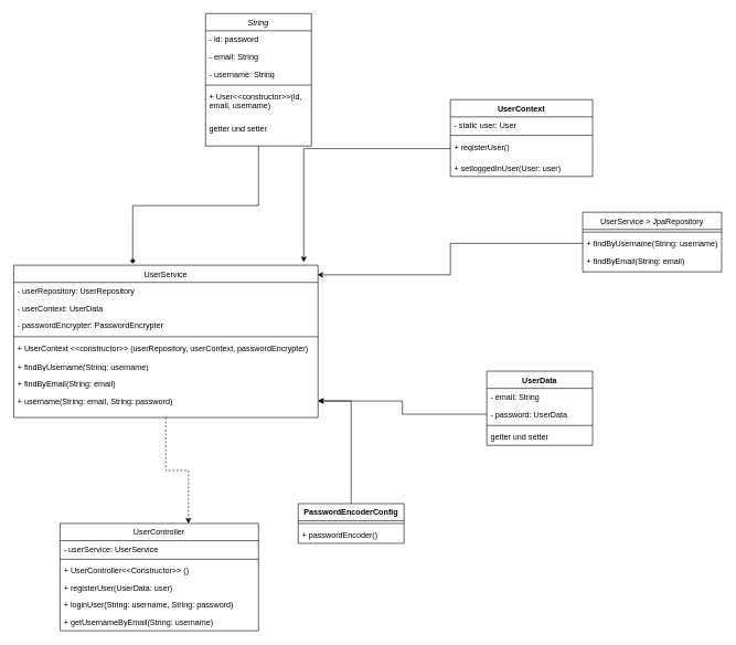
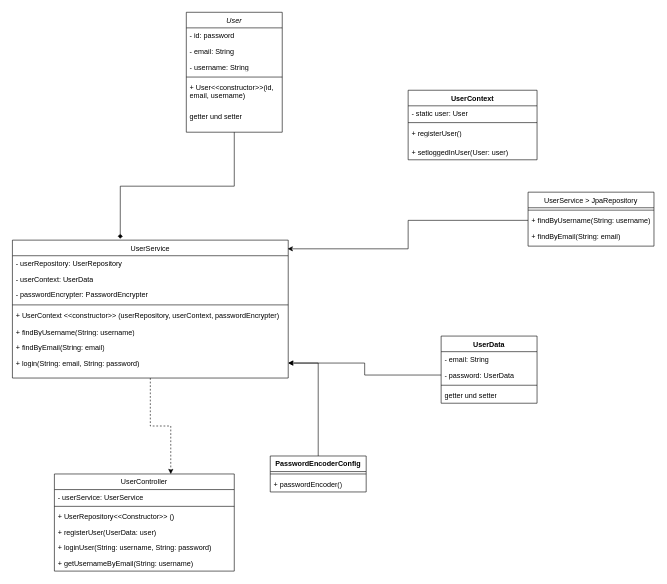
  <mxCell id="0" />
  <mxCell id="1" parent="0" />
- <mxCell id="2" value="String" style="swimlane;fontStyle=2;align=center;verticalAlign=top;childLayout=stackLayout;horizontal=1;startSize=26;horizontalStack=0;resizeParent=1;resizeLast=0;collapsible=1;marginBottom=0;rounded=0;shadow=0;strokeWidth=1;" parent="1" vertex="1"><mxGeometry x="310" y="20" width="160" height="200" as="geometry"><mxRectangle x="230" y="140" width="160" height="26" as="alternateBounds" /></mxGeometry></mxCell>
+ <mxCell id="2" value="User" style="swimlane;fontStyle=2;align=center;verticalAlign=top;childLayout=stackLayout;horizontal=1;startSize=26;horizontalStack=0;resizeParent=1;resizeLast=0;collapsible=1;marginBottom=0;rounded=0;shadow=0;strokeWidth=1;" parent="1" vertex="1"><mxGeometry x="310" y="20" width="160" height="200" as="geometry"><mxRectangle x="230" y="140" width="160" height="26" as="alternateBounds" /></mxGeometry></mxCell>
  <mxCell id="3" value="- id: password" style="text;align=left;verticalAlign=top;spacingLeft=4;spacingRight=4;overflow=hidden;rotatable=0;points=[[0,0.5],[1,0.5]];portConstraint=eastwest;" parent="2" vertex="1"><mxGeometry y="26" width="160" height="26" as="geometry" /></mxCell>
  <mxCell id="4" value="- email: String" style="text;align=left;verticalAlign=top;spacingLeft=4;spacingRight=4;overflow=hidden;rotatable=0;points=[[0,0.5],[1,0.5]];portConstraint=eastwest;rounded=0;shadow=0;html=0;" parent="2" vertex="1"><mxGeometry y="52" width="160" height="26" as="geometry" /></mxCell>
  <mxCell id="5" value="- username: String" style="text;strokeColor=none;fillColor=none;align=left;verticalAlign=top;spacingLeft=4;spacingRight=4;overflow=hidden;rotatable=0;points=[[0,0.5],[1,0.5]];portConstraint=eastwest;whiteSpace=wrap;html=1;" vertex="1" parent="2"><mxGeometry y="78" width="160" height="26" as="geometry" /></mxCell>
  <mxCell id="6" value="" style="line;html=1;strokeWidth=1;align=left;verticalAlign=middle;spacingTop=-1;spacingLeft=3;spacingRight=3;rotatable=0;labelPosition=right;points=[];portConstraint=eastwest;" parent="2" vertex="1"><mxGeometry y="104" width="160" height="8" as="geometry" /></mxCell>
  <mxCell id="7" value="+ User&amp;lt;&amp;lt;constructor&amp;gt;&amp;gt;(id, email, username)" style="text;strokeColor=none;fillColor=none;align=left;verticalAlign=top;spacingLeft=4;spacingRight=4;overflow=hidden;rotatable=0;points=[[0,0.5],[1,0.5]];portConstraint=eastwest;whiteSpace=wrap;html=1;" vertex="1" parent="2"><mxGeometry y="112" width="160" height="48" as="geometry" /></mxCell>
  <mxCell id="8" value="getter und setter" style="text;align=left;verticalAlign=top;spacingLeft=4;spacingRight=4;overflow=hidden;rotatable=0;points=[[0,0.5],[1,0.5]];portConstraint=eastwest;" parent="2" vertex="1"><mxGeometry y="160" width="160" height="26" as="geometry" /></mxCell>
  <mxCell id="9" value="UserService" style="swimlane;fontStyle=0;align=center;verticalAlign=top;childLayout=stackLayout;horizontal=1;startSize=26;horizontalStack=0;resizeParent=1;resizeLast=0;collapsible=1;marginBottom=0;rounded=0;shadow=0;strokeWidth=1;" parent="1" vertex="1"><mxGeometry x="20" y="400" width="460" height="230" as="geometry"><mxRectangle x="130" y="380" width="160" height="26" as="alternateBounds" /></mxGeometry></mxCell>
  <mxCell id="10" value="- userRepository: UserRepository" style="text;align=left;verticalAlign=top;spacingLeft=4;spacingRight=4;overflow=hidden;rotatable=0;points=[[0,0.5],[1,0.5]];portConstraint=eastwest;" parent="9" vertex="1"><mxGeometry y="26" width="460" height="26" as="geometry" /></mxCell>
  <mxCell id="11" value="- userContext: UserData" style="text;strokeColor=none;fillColor=none;align=left;verticalAlign=top;spacingLeft=4;spacingRight=4;overflow=hidden;rotatable=0;points=[[0,0.5],[1,0.5]];portConstraint=eastwest;whiteSpace=wrap;html=1;" vertex="1" parent="9"><mxGeometry y="52" width="460" height="26" as="geometry" /></mxCell>
  <mxCell id="12" value="- passwordEncrypter: PasswordEncrypter" style="text;align=left;verticalAlign=top;spacingLeft=4;spacingRight=4;overflow=hidden;rotatable=0;points=[[0,0.5],[1,0.5]];portConstraint=eastwest;rounded=0;shadow=0;html=0;" parent="9" vertex="1"><mxGeometry y="78" width="460" height="26" as="geometry" /></mxCell>
  <mxCell id="13" value="" style="line;html=1;strokeWidth=1;align=left;verticalAlign=middle;spacingTop=-1;spacingLeft=3;spacingRight=3;rotatable=0;labelPosition=right;points=[];portConstraint=eastwest;" parent="9" vertex="1"><mxGeometry y="104" width="460" height="8" as="geometry" /></mxCell>
  <mxCell id="14" value="+ UserContext &lt;&lt;constructor&gt;&gt; (userRepository, userContext, passwordEncrypter)" style="text;align=left;verticalAlign=top;spacingLeft=4;spacingRight=4;overflow=hidden;rotatable=0;points=[[0,0.5],[1,0.5]];portConstraint=eastwest;" parent="9" vertex="1"><mxGeometry y="112" width="460" height="28" as="geometry" /></mxCell>
  <mxCell id="15" value="+ findByUsername(String: username)" style="text;strokeColor=none;fillColor=none;align=left;verticalAlign=top;spacingLeft=4;spacingRight=4;overflow=hidden;rotatable=0;points=[[0,0.5],[1,0.5]];portConstraint=eastwest;whiteSpace=wrap;html=1;" vertex="1" parent="9"><mxGeometry y="140" width="460" height="26" as="geometry" /></mxCell>
  <mxCell id="16" value="+ findByEmail(String: email)" style="text;strokeColor=none;fillColor=none;align=left;verticalAlign=top;spacingLeft=4;spacingRight=4;overflow=hidden;rotatable=0;points=[[0,0.5],[1,0.5]];portConstraint=eastwest;whiteSpace=wrap;html=1;" vertex="1" parent="9"><mxGeometry y="166" width="460" height="26" as="geometry" /></mxCell>
- <mxCell id="17" value="+ username(String: email, String: password)" style="text;strokeColor=none;fillColor=none;align=left;verticalAlign=top;spacingLeft=4;spacingRight=4;overflow=hidden;rotatable=0;points=[[0,0.5],[1,0.5]];portConstraint=eastwest;whiteSpace=wrap;html=1;" vertex="1" parent="9"><mxGeometry y="192" width="460" height="26" as="geometry" /></mxCell>
+ <mxCell id="17" value="+ login(String: email, String: password)" style="text;strokeColor=none;fillColor=none;align=left;verticalAlign=top;spacingLeft=4;spacingRight=4;overflow=hidden;rotatable=0;points=[[0,0.5],[1,0.5]];portConstraint=eastwest;whiteSpace=wrap;html=1;" vertex="1" parent="9"><mxGeometry y="192" width="460" height="26" as="geometry" /></mxCell>
  <mxCell id="18" value="UserService &gt; JpaRepository" style="swimlane;fontStyle=0;align=center;verticalAlign=top;childLayout=stackLayout;horizontal=1;startSize=26;horizontalStack=0;resizeParent=1;resizeLast=0;collapsible=1;marginBottom=0;rounded=0;shadow=0;strokeWidth=1;" parent="1" vertex="1"><mxGeometry x="880" y="320" width="210" height="90" as="geometry"><mxRectangle x="340" y="380" width="170" height="26" as="alternateBounds" /></mxGeometry></mxCell>
  <mxCell id="19" value="" style="line;html=1;strokeWidth=1;align=left;verticalAlign=middle;spacingTop=-1;spacingLeft=3;spacingRight=3;rotatable=0;labelPosition=right;points=[];portConstraint=eastwest;" parent="18" vertex="1"><mxGeometry y="26" width="210" height="8" as="geometry" /></mxCell>
  <mxCell id="20" value="+ findByUsername(String: username)" style="text;strokeColor=none;fillColor=none;align=left;verticalAlign=top;spacingLeft=4;spacingRight=4;overflow=hidden;rotatable=0;points=[[0,0.5],[1,0.5]];portConstraint=eastwest;whiteSpace=wrap;html=1;" vertex="1" parent="18"><mxGeometry y="34" width="210" height="26" as="geometry" /></mxCell>
  <mxCell id="21" value="+ findByEmail(String: email)" style="text;strokeColor=none;fillColor=none;align=left;verticalAlign=top;spacingLeft=4;spacingRight=4;overflow=hidden;rotatable=0;points=[[0,0.5],[1,0.5]];portConstraint=eastwest;whiteSpace=wrap;html=1;" vertex="1" parent="18"><mxGeometry y="60" width="210" height="26" as="geometry" /></mxCell>
  <mxCell id="22" style="edgeStyle=orthogonalEdgeStyle;rounded=0;orthogonalLoop=1;jettySize=auto;html=1;exitX=0;exitY=0.5;exitDx=0;exitDy=0;entryX=0.998;entryY=0.063;entryDx=0;entryDy=0;entryPerimeter=0;" edge="1" parent="1" source="20" target="9"><mxGeometry relative="1" as="geometry" /></mxCell>
  <mxCell id="23" style="edgeStyle=orthogonalEdgeStyle;rounded=0;orthogonalLoop=1;jettySize=auto;html=1;entryX=0.391;entryY=-0.01;entryDx=0;entryDy=0;entryPerimeter=0;endArrow=diamond;" edge="1" parent="1" source="2" target="9"><mxGeometry relative="1" as="geometry" /></mxCell>
  <mxCell id="24" value="&lt;span style=&quot;font-weight: 400;&quot;&gt;UserController&lt;/span&gt;" style="swimlane;fontStyle=1;align=center;verticalAlign=top;childLayout=stackLayout;horizontal=1;startSize=26;horizontalStack=0;resizeParent=1;resizeParentMax=0;resizeLast=0;collapsible=1;marginBottom=0;whiteSpace=wrap;html=1;" vertex="1" parent="1"><mxGeometry x="90" y="790" width="300" height="162" as="geometry" /></mxCell>
  <mxCell id="25" value="- userService: UserService" style="text;strokeColor=none;fillColor=none;align=left;verticalAlign=top;spacingLeft=4;spacingRight=4;overflow=hidden;rotatable=0;points=[[0,0.5],[1,0.5]];portConstraint=eastwest;whiteSpace=wrap;html=1;" vertex="1" parent="24"><mxGeometry y="26" width="300" height="24" as="geometry" /></mxCell>
  <mxCell id="26" value="" style="line;strokeWidth=1;fillColor=none;align=left;verticalAlign=middle;spacingTop=-1;spacingLeft=3;spacingRight=3;rotatable=0;labelPosition=right;points=[];portConstraint=eastwest;strokeColor=inherit;" vertex="1" parent="24"><mxGeometry y="50" width="300" height="8" as="geometry" /></mxCell>
- <mxCell id="27" value="+ UserController&amp;lt;&amp;lt;Constructor&amp;gt;&amp;gt; ()" style="text;strokeColor=none;fillColor=none;align=left;verticalAlign=top;spacingLeft=4;spacingRight=4;overflow=hidden;rotatable=0;points=[[0,0.5],[1,0.5]];portConstraint=eastwest;whiteSpace=wrap;html=1;" vertex="1" parent="24"><mxGeometry y="58" width="300" height="26" as="geometry" /></mxCell>
+ <mxCell id="27" value="+ UserRepository&amp;lt;&amp;lt;Constructor&amp;gt;&amp;gt; ()" style="text;strokeColor=none;fillColor=none;align=left;verticalAlign=top;spacingLeft=4;spacingRight=4;overflow=hidden;rotatable=0;points=[[0,0.5],[1,0.5]];portConstraint=eastwest;whiteSpace=wrap;html=1;" vertex="1" parent="24"><mxGeometry y="58" width="300" height="26" as="geometry" /></mxCell>
  <mxCell id="28" value="+ registerUser(UserData: user)" style="text;strokeColor=none;fillColor=none;align=left;verticalAlign=top;spacingLeft=4;spacingRight=4;overflow=hidden;rotatable=0;points=[[0,0.5],[1,0.5]];portConstraint=eastwest;whiteSpace=wrap;html=1;" vertex="1" parent="24"><mxGeometry y="84" width="300" height="26" as="geometry" /></mxCell>
  <mxCell id="29" value="+ loginUser(String: username, String: password)" style="text;strokeColor=none;fillColor=none;align=left;verticalAlign=top;spacingLeft=4;spacingRight=4;overflow=hidden;rotatable=0;points=[[0,0.5],[1,0.5]];portConstraint=eastwest;whiteSpace=wrap;html=1;" vertex="1" parent="24"><mxGeometry y="110" width="300" height="26" as="geometry" /></mxCell>
  <mxCell id="30" value="+ getUsernameByEmail(String: username)" style="text;strokeColor=none;fillColor=none;align=left;verticalAlign=top;spacingLeft=4;spacingRight=4;overflow=hidden;rotatable=0;points=[[0,0.5],[1,0.5]];portConstraint=eastwest;whiteSpace=wrap;html=1;" vertex="1" parent="24"><mxGeometry y="136" width="300" height="26" as="geometry" /></mxCell>
  <mxCell id="31" style="edgeStyle=orthogonalEdgeStyle;rounded=0;orthogonalLoop=1;jettySize=auto;html=1;entryX=0.647;entryY=0.001;entryDx=0;entryDy=0;entryPerimeter=0;dashed=1;" edge="1" parent="1" source="9" target="24"><mxGeometry relative="1" as="geometry" /></mxCell>
  <mxCell id="32" value="UserContext" style="swimlane;fontStyle=1;align=center;verticalAlign=top;childLayout=stackLayout;horizontal=1;startSize=26;horizontalStack=0;resizeParent=1;resizeParentMax=0;resizeLast=0;collapsible=1;marginBottom=0;whiteSpace=wrap;html=1;" vertex="1" parent="1"><mxGeometry x="680" y="150" width="215" height="116" as="geometry" /></mxCell>
  <mxCell id="33" value="- static user: User" style="text;strokeColor=none;fillColor=none;align=left;verticalAlign=top;spacingLeft=4;spacingRight=4;overflow=hidden;rotatable=0;points=[[0,0.5],[1,0.5]];portConstraint=eastwest;whiteSpace=wrap;html=1;" vertex="1" parent="32"><mxGeometry y="26" width="215" height="24" as="geometry" /></mxCell>
  <mxCell id="34" value="" style="line;strokeWidth=1;fillColor=none;align=left;verticalAlign=middle;spacingTop=-1;spacingLeft=3;spacingRight=3;rotatable=0;labelPosition=right;points=[];portConstraint=eastwest;strokeColor=inherit;" vertex="1" parent="32"><mxGeometry y="50" width="215" height="8" as="geometry" /></mxCell>
  <mxCell id="35" value="+ registerUser()" style="text;strokeColor=none;fillColor=none;align=left;verticalAlign=top;spacingLeft=4;spacingRight=4;overflow=hidden;rotatable=0;points=[[0,0.5],[1,0.5]];portConstraint=eastwest;whiteSpace=wrap;html=1;" vertex="1" parent="32"><mxGeometry y="58" width="215" height="32" as="geometry" /></mxCell>
  <mxCell id="36" value="+ setloggedInUser(User: user)" style="text;strokeColor=none;fillColor=none;align=left;verticalAlign=top;spacingLeft=4;spacingRight=4;overflow=hidden;rotatable=0;points=[[0,0.5],[1,0.5]];portConstraint=eastwest;whiteSpace=wrap;html=1;" vertex="1" parent="32"><mxGeometry y="90" width="215" height="26" as="geometry" /></mxCell>
- <mxCell id="37" style="edgeStyle=orthogonalEdgeStyle;rounded=0;orthogonalLoop=1;jettySize=auto;html=1;entryX=0.953;entryY=-0.02;entryDx=0;entryDy=0;entryPerimeter=0;" edge="1" parent="1" source="35" target="9"><mxGeometry relative="1" as="geometry" /></mxCell>
  <mxCell id="38" value="UserData" style="swimlane;fontStyle=1;align=center;verticalAlign=top;childLayout=stackLayout;horizontal=1;startSize=26;horizontalStack=0;resizeParent=1;resizeParentMax=0;resizeLast=0;collapsible=1;marginBottom=0;whiteSpace=wrap;html=1;" vertex="1" parent="1"><mxGeometry x="735" y="560" width="160" height="112" as="geometry" /></mxCell>
  <mxCell id="39" value="- email: String" style="text;strokeColor=none;fillColor=none;align=left;verticalAlign=top;spacingLeft=4;spacingRight=4;overflow=hidden;rotatable=0;points=[[0,0.5],[1,0.5]];portConstraint=eastwest;whiteSpace=wrap;html=1;" vertex="1" parent="38"><mxGeometry y="26" width="160" height="26" as="geometry" /></mxCell>
  <mxCell id="40" value="- password: UserData" style="text;strokeColor=none;fillColor=none;align=left;verticalAlign=top;spacingLeft=4;spacingRight=4;overflow=hidden;rotatable=0;points=[[0,0.5],[1,0.5]];portConstraint=eastwest;whiteSpace=wrap;html=1;" vertex="1" parent="38"><mxGeometry y="52" width="160" height="26" as="geometry" /></mxCell>
  <mxCell id="41" value="" style="line;strokeWidth=1;fillColor=none;align=left;verticalAlign=middle;spacingTop=-1;spacingLeft=3;spacingRight=3;rotatable=0;labelPosition=right;points=[];portConstraint=eastwest;strokeColor=inherit;" vertex="1" parent="38"><mxGeometry y="78" width="160" height="8" as="geometry" /></mxCell>
  <mxCell id="42" value="getter und setter" style="text;strokeColor=none;fillColor=none;align=left;verticalAlign=top;spacingLeft=4;spacingRight=4;overflow=hidden;rotatable=0;points=[[0,0.5],[1,0.5]];portConstraint=eastwest;whiteSpace=wrap;html=1;" vertex="1" parent="38"><mxGeometry y="86" width="160" height="26" as="geometry" /></mxCell>
  <mxCell id="43" style="edgeStyle=orthogonalEdgeStyle;rounded=0;orthogonalLoop=1;jettySize=auto;html=1;" edge="1" parent="1" source="40" target="17"><mxGeometry relative="1" as="geometry" /></mxCell>
  <mxCell id="44" style="edgeStyle=orthogonalEdgeStyle;rounded=0;orthogonalLoop=1;jettySize=auto;html=1;" edge="1" parent="1" source="45" target="17"><mxGeometry relative="1" as="geometry" /></mxCell>
  <mxCell id="45" value="PasswordEncoderConfig" style="swimlane;fontStyle=1;align=center;verticalAlign=top;childLayout=stackLayout;horizontal=1;startSize=26;horizontalStack=0;resizeParent=1;resizeParentMax=0;resizeLast=0;collapsible=1;marginBottom=0;whiteSpace=wrap;html=1;" vertex="1" parent="1"><mxGeometry x="450" y="760" width="160" height="60" as="geometry" /></mxCell>
  <mxCell id="46" value="" style="line;strokeWidth=1;fillColor=none;align=left;verticalAlign=middle;spacingTop=-1;spacingLeft=3;spacingRight=3;rotatable=0;labelPosition=right;points=[];portConstraint=eastwest;strokeColor=inherit;" vertex="1" parent="45"><mxGeometry y="26" width="160" height="8" as="geometry" /></mxCell>
  <mxCell id="47" value="+ passwordEncoder()" style="text;strokeColor=none;fillColor=none;align=left;verticalAlign=top;spacingLeft=4;spacingRight=4;overflow=hidden;rotatable=0;points=[[0,0.5],[1,0.5]];portConstraint=eastwest;whiteSpace=wrap;html=1;" vertex="1" parent="45"><mxGeometry y="34" width="160" height="26" as="geometry" /></mxCell>
